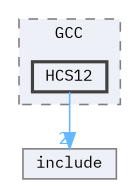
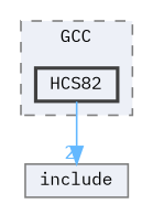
  digraph {
    compound=true
    fontname="IBM Plex Mono"
    node [fillcolor="#edf0f7" fontname="IBM Plex Mono" fontsize=10 shape=box]
-   n1 [color=grey25 height=0.2 label=HCS12 style="filled,bold" width=0.4]
+   n1 [color=grey25 height=0.2 label=HCS82 style="filled,bold" width=0.4]
    n2 [color=grey50 height=0.2 label=include style=filled width=0.4]
    subgraph cluster_1 {
      bgcolor="#edf0f7"
      fontsize=10
      label=GCC
      pencolor=grey50
      style="filled,dashed"
      n1
    }
    n1 -> n2 [color=steelblue1 fontcolor=steelblue1 fontname="IBM Plex Mono" fontsize=10 headlabel=2 labeldistance=1.5 labelfontname=Helvetica labelfontsize=10]
  }
